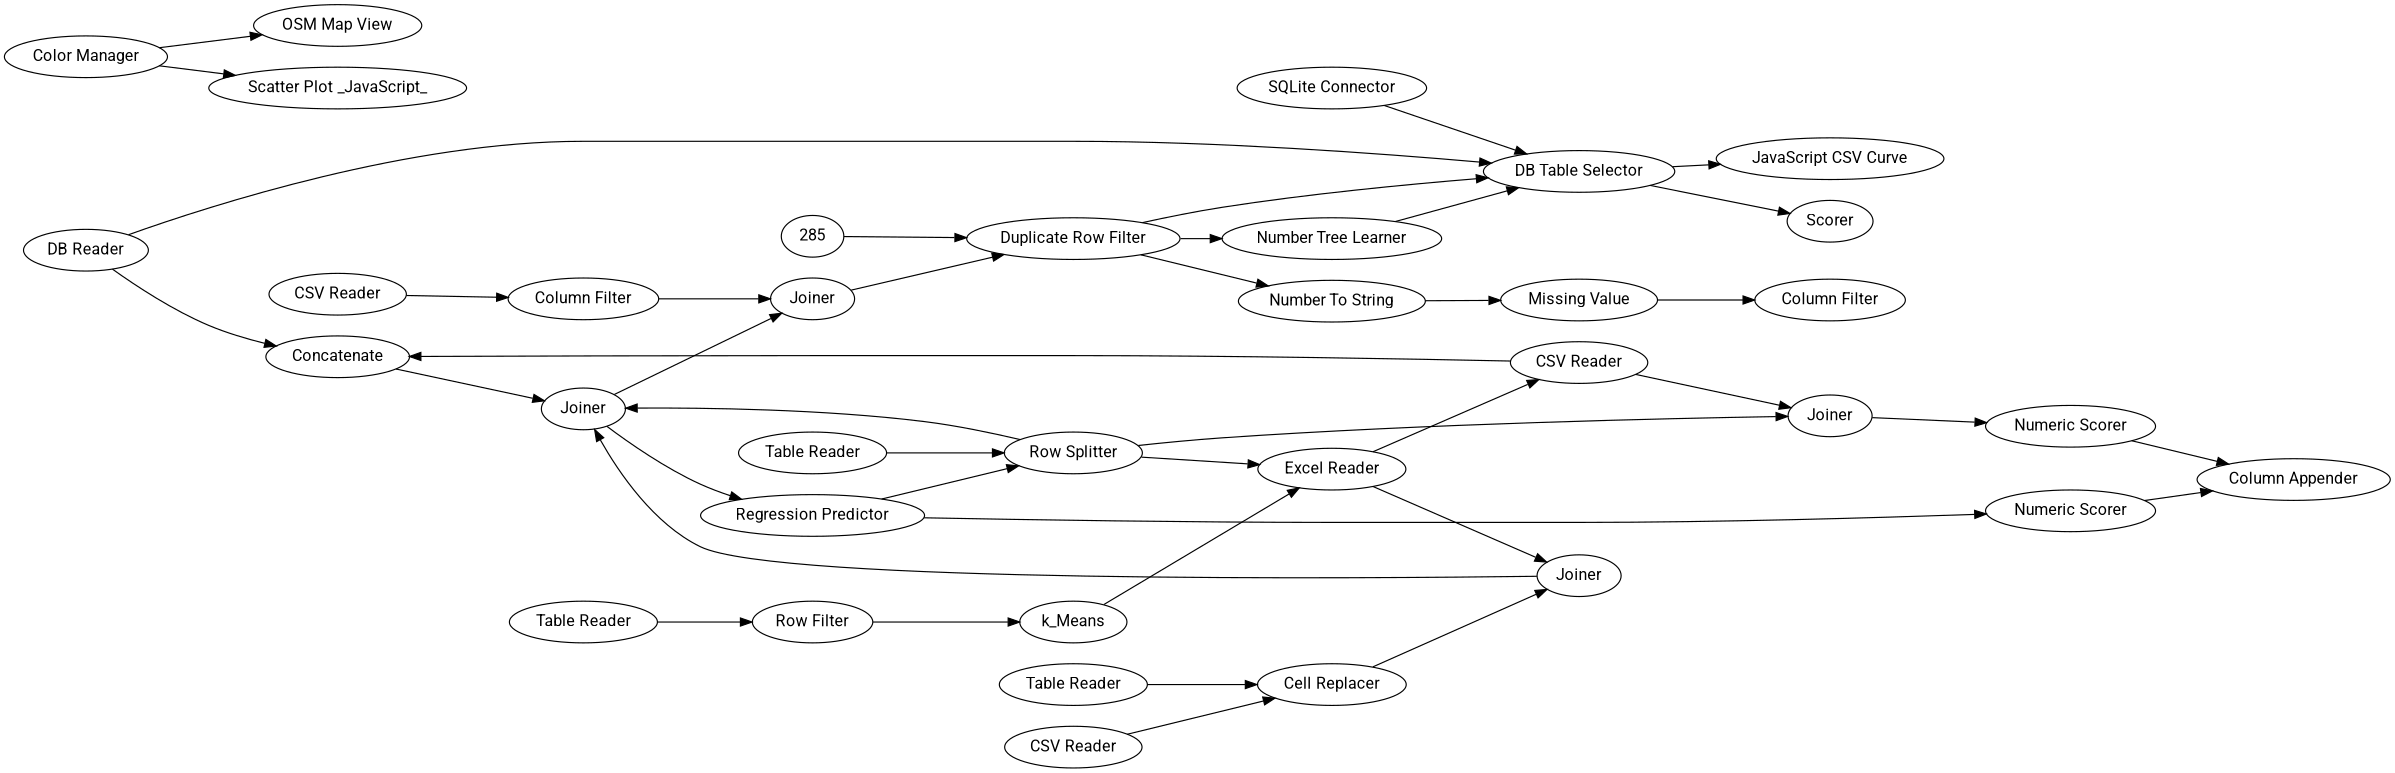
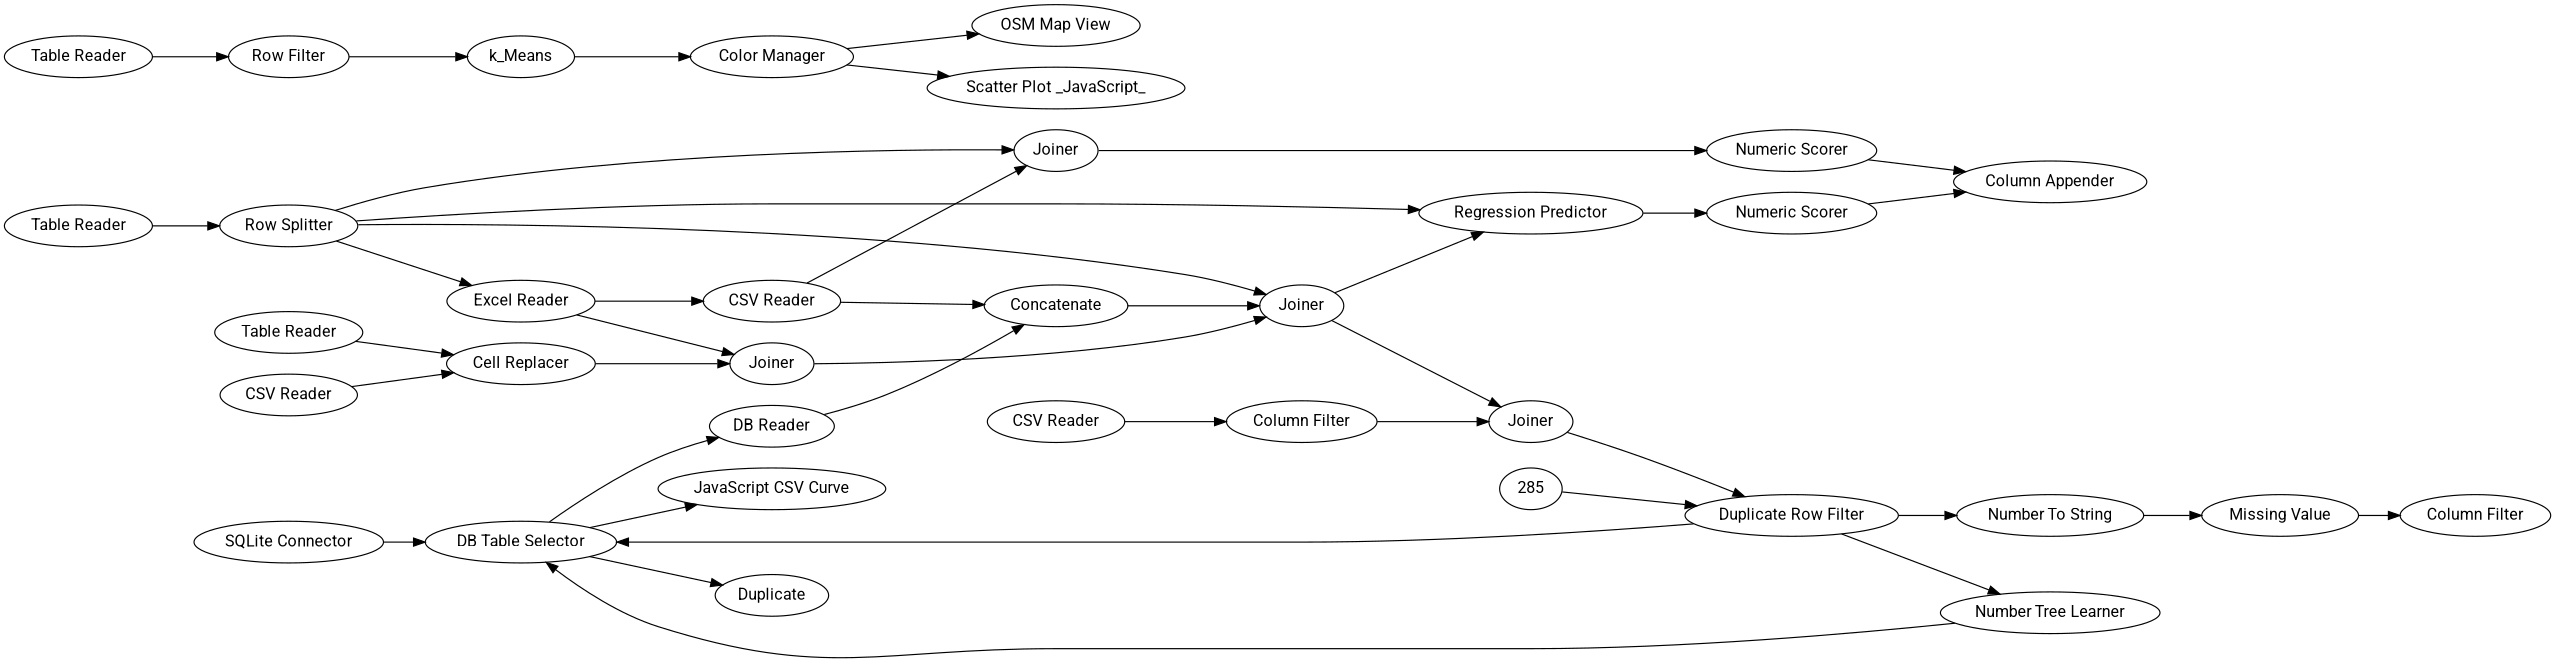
  digraph {
    fontname=Roboto
    rankdir=LR
    node [fontname=Roboto]
    edge [fontname=Roboto]
    n1 [label="DB Table Selector"]
    n2 [label="JavaScript CSV Curve"]
    n3 [label="DB Reader"]
-   n4 [label=Scorer]
+   n4 [label=Duplicate]
    n5 [label=Concatenate]
    n6 [label="Duplicate Row Filter"]
    n7 [label="Number Tree Learner"]
    n8 [label="Number To String"]
    n9 [label="Missing Value"]
    n10 [label="Excel Reader"]
    n11 [label="CSV Reader"]
    n12 [label=Joiner]
    n13 [label=Joiner]
    n14 [label=Joiner]
    n15 [label="Numeric Scorer"]
    n16 [label=Joiner]
    n17 [label="Regression Predictor"]
    n18 [label="Numeric Scorer"]
    n19 [label="Row Filter"]
    n20 [label=k_Means]
    n21 [label="Color Manager"]
    n22 [label="OSM Map View"]
    n23 [label="Scatter Plot _JavaScript_"]
    n24 [label="Cell Replacer"]
    n25 [label="Column Filter"]
    n26 [label="SQLite Connector"]
    n27 [label="Column Filter"]
    n28 [label="CSV Reader"]
    n29 [label="CSV Reader"]
    n30 [label="Table Reader"]
    n31 [label="Row Splitter"]
    n32 [label="Column Appender"]
    n33 [label="Table Reader"]
    n34 [label="Table Reader"]
    285
    n1 -> n2
-   n3 -> n1
+   n1 -> n3
    n1 -> n4
    n3 -> n5
    n5 -> n14
    n6 -> n1
    n6 -> n7
    n6 -> n8
    n7 -> n1
    n8 -> n9
    n9 -> n25
    n10 -> n11
    n10 -> n12
    n11 -> n5
    n11 -> n13
    n12 -> n14
    n13 -> n15
    n14 -> n16
    n14 -> n17
    n15 -> n32
    n16 -> n6
    n17 -> n18
    n18 -> n32
    n19 -> n20
-   n20 -> n10
+   n20 -> n21
    n21 -> n22
    n21 -> n23
    n24 -> n12
    n26 -> n1
    n27 -> n16
    n28 -> n27
    n29 -> n24
    n30 -> n24
    n31 -> n10
    n31 -> n13
    n31 -> n14
-   n17 -> n31
+   n31 -> n17
    n33 -> n31
    n34 -> n19
    285 -> n6
  }
